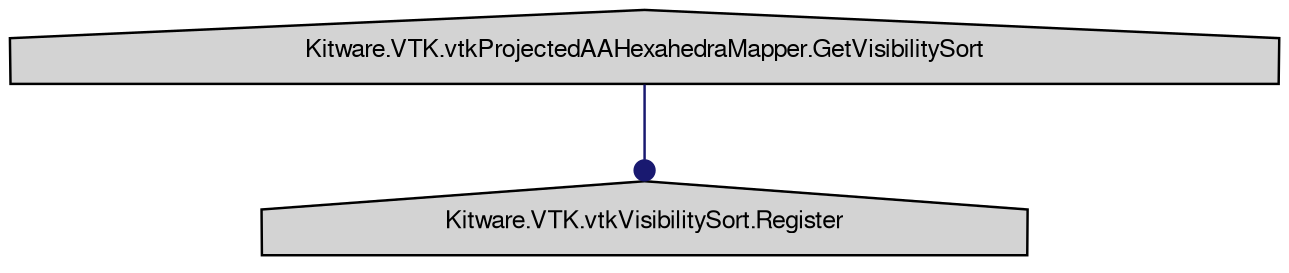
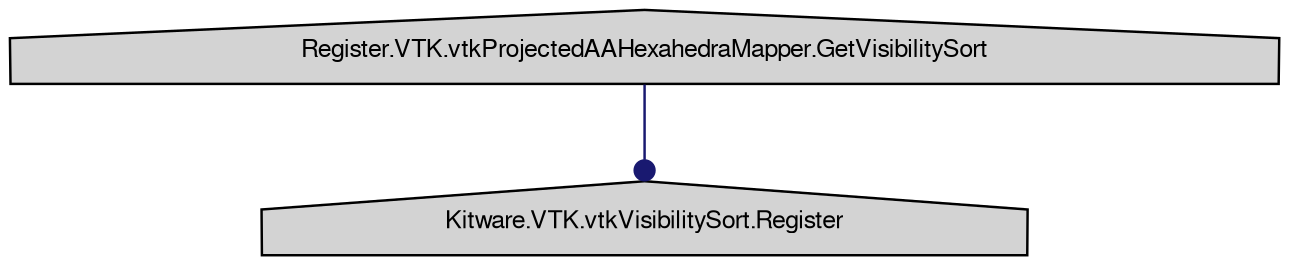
  digraph {
    rankdir=TB
    node [color=black fillcolor=lightgrey fontname=FreeSans fontsize=10 shape=house style=filled]
-   n1 [fontcolor=black height=0.2 label="Kitware.VTK.vtkProjectedAAHexahedraMapper.GetVisibilitySort" width=0.4]
+   n1 [fontcolor=black height=0.2 label="Register.VTK.vtkProjectedAAHexahedraMapper.GetVisibilitySort" width=0.4]
    n2 [height=0.2 label="Kitware.VTK.vtkVisibilitySort.Register" width=0.4]
    n1 -> n2 [color=midnightblue fontname=FreeSans fontsize=10 labelfontname=FreeSans labelfontsize=10 style=solid arrowhead=dot]
  }
